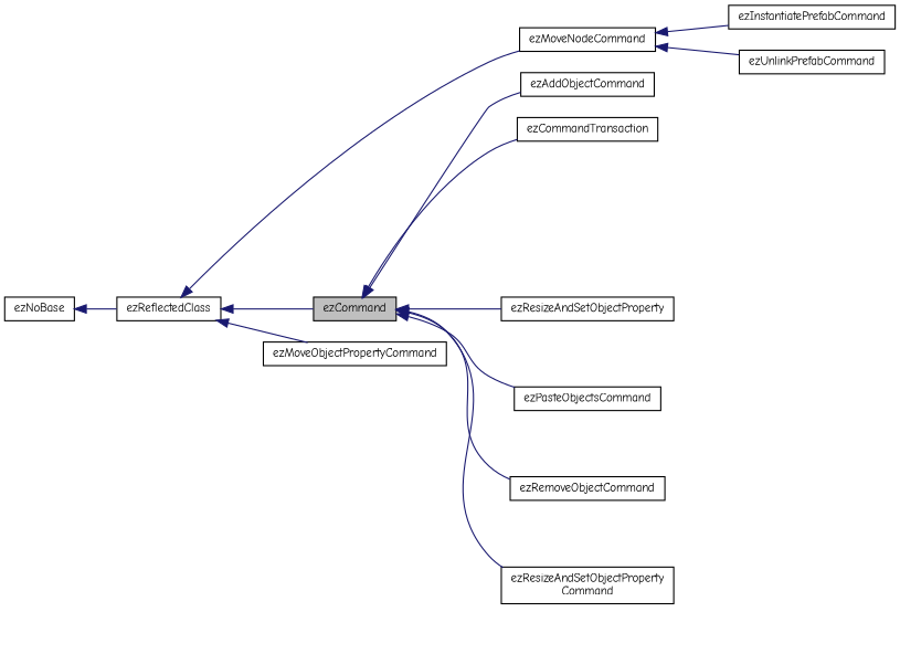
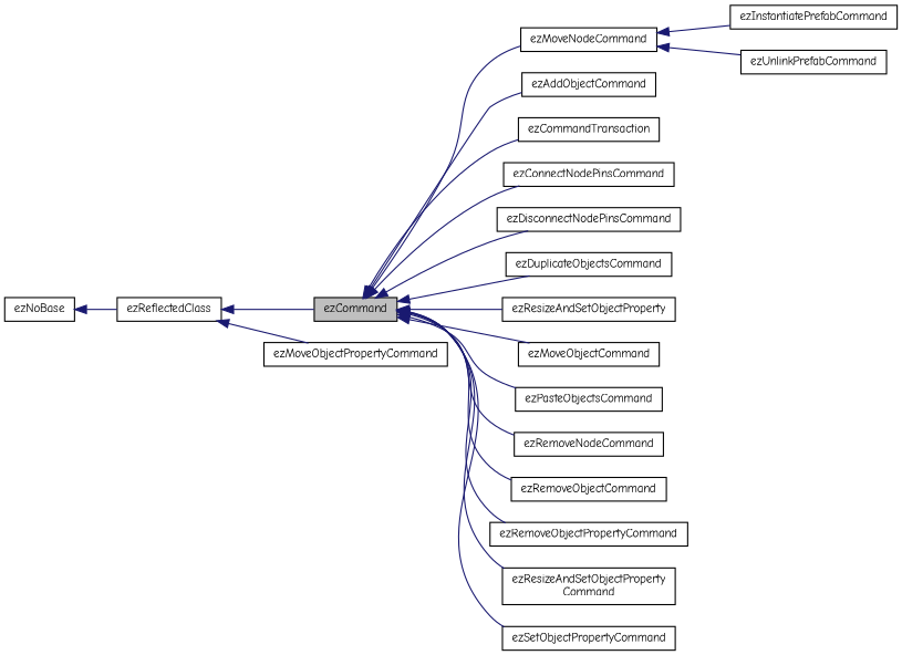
  digraph {
    fontname="Comic Neue"
    rankdir=LR
    node [color=black fillcolor=white fontname="Comic Neue" fontsize=10 shape=record style=filled]
    edge [color=midnightblue dir=back fontname="Comic Neue" fontsize=10 labelfontname=Helvetica labelfontsize=10 style=solid]
    n1 [fillcolor=grey75 fontcolor=black height=0.2 label=ezCommand width=0.4]
    n2 [height=0.2 label=ezAddObjectCommand width=0.4]
    n3 [height=0.2 label=ezCommandTransaction width=0.4]
+   n4 [height=0.2 label=ezConnectNodePinsCommand width=0.4]
+   n5 [height=0.2 label=ezDisconnectNodePinsCommand width=0.4]
+   n6 [height=0.2 label=ezDuplicateObjectsCommand width=0.4]
    n7 [height=0.2 label=ezResizeAndSetObjectProperty width=0.4]
    n8 [height=0.2 label=ezMoveNodeCommand width=0.4]
+   n9 [height=0.2 label=ezMoveObjectCommand width=0.4]
    n10 [height=0.2 label=ezPasteObjectsCommand width=0.4]
+   n11 [height=0.2 label=ezRemoveNodeCommand width=0.4]
    n12 [height=0.2 label=ezRemoveObjectCommand width=0.4]
+   n13 [height=0.2 label=ezRemoveObjectPropertyCommand width=0.4]
    n14 [height=0.2 label="ezResizeAndSetObjectProperty\lCommand" width=0.4]
+   n15 [height=0.2 label=ezSetObjectPropertyCommand width=0.4]
    n16 [height=0.2 label=ezInstantiatePrefabCommand width=0.4]
    n17 [height=0.2 label=ezUnlinkPrefabCommand width=0.4]
    n18 [height=0.2 label=ezMoveObjectPropertyCommand width=0.4]
    n19 [height=0.2 label=ezReflectedClass width=0.4]
    n20 [height=0.2 label=ezNoBase width=0.4]
    n1 -> n2
    n1 -> n3
+   n1 -> n4
+   n1 -> n5
+   n1 -> n6
    n1 -> n7
-   n19 -> n8
+   n1 -> n8
+   n1 -> n9
    n1 -> n10
+   n1 -> n11
    n1 -> n12
+   n1 -> n13
    n1 -> n14
+   n1 -> n15
    n8 -> n16
    n8 -> n17
    n19 -> n1
    n19 -> n18
    n20 -> n19
  }
